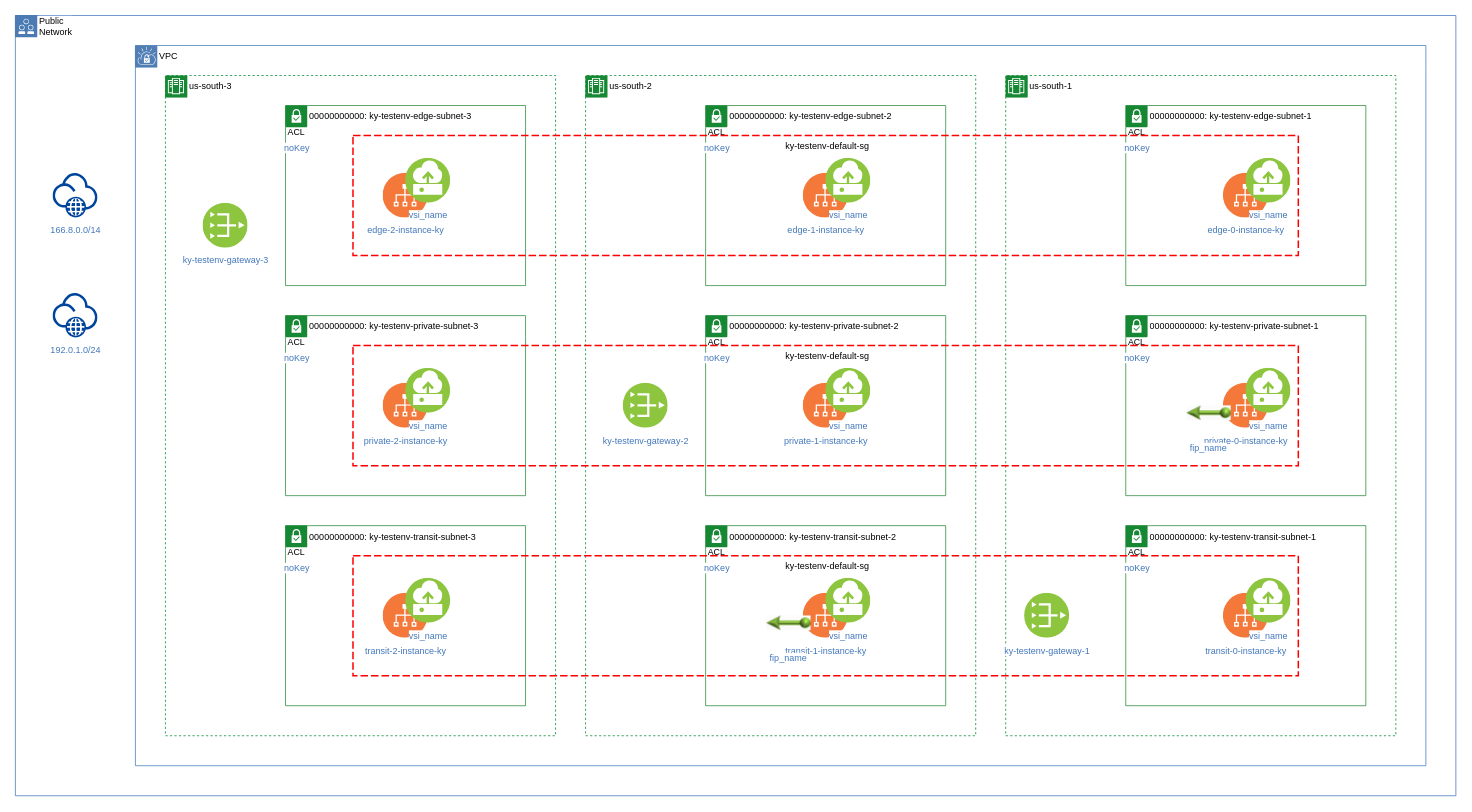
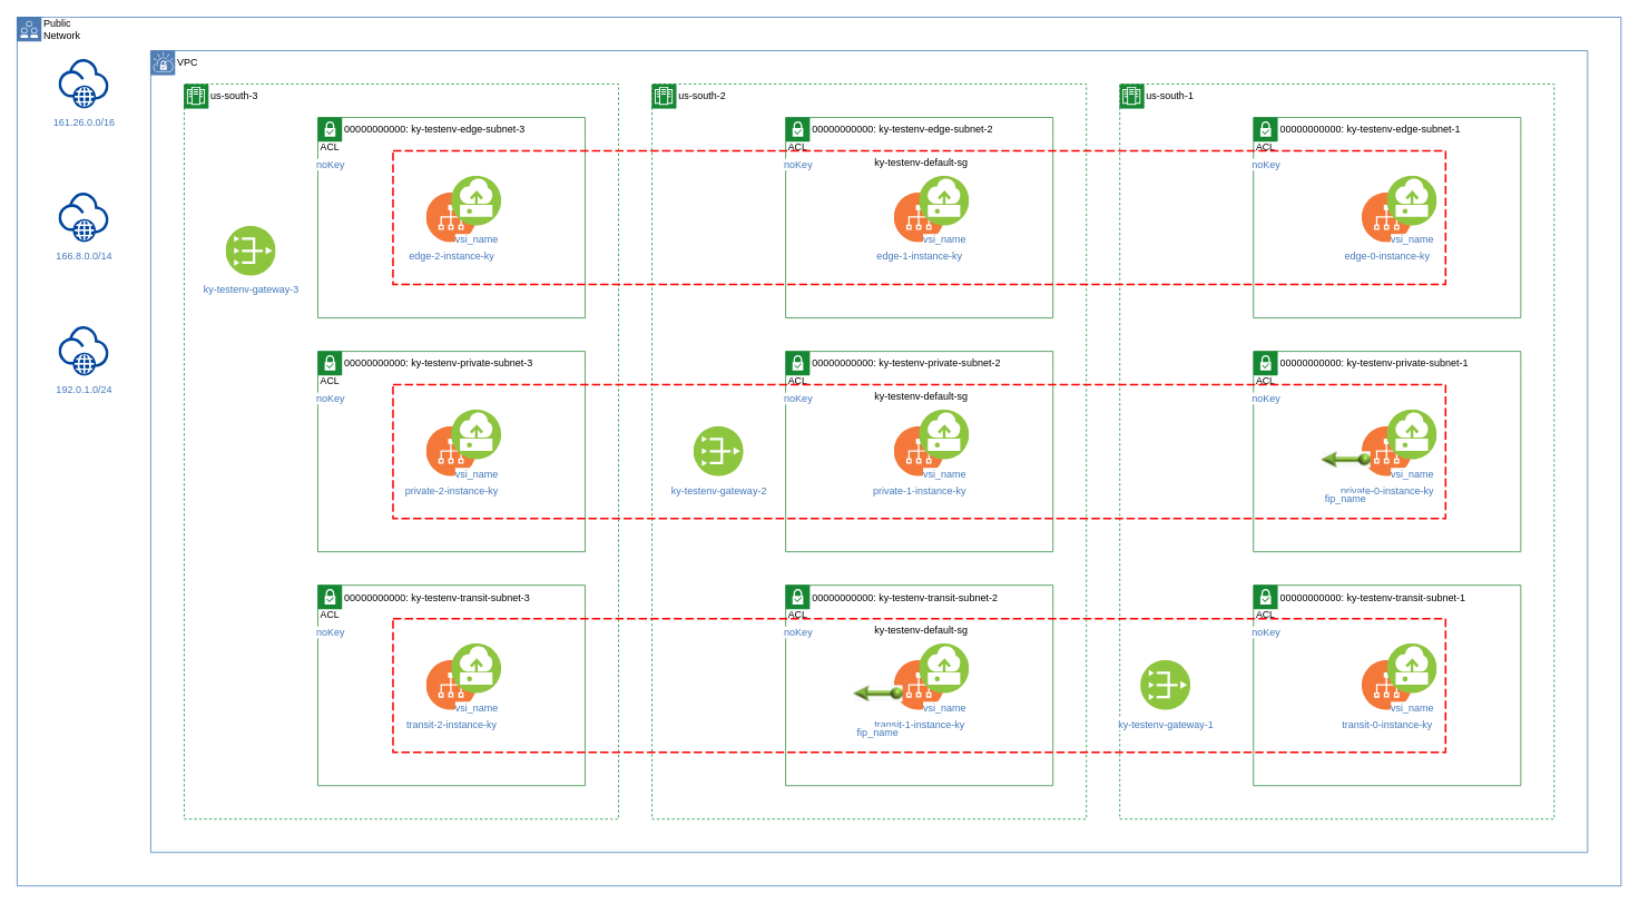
  <mxCell id="0" />
  <mxCell id="1" parent="0" />
  <mxCell id="2" value="Icons" style="" parent="0" />
  <mxCell id="3" value="" style="swimlane;fontStyle=0;horizontal=1;collapsible=0;startSize=28;swimlaneLine=0;swimlaneFillColor=none;fillColor=none;rounded=0;whiteSpace=wrap;html=1;absoluteArcSize=1;arcSize=0;strokeColor=#4376BB;verticalAlign=top;align=left;spacingLeft=5;dashed=0;strokeWidth=1;container=1;" parent="1" vertex="1"><mxGeometry width="1920" height="1040" x="20" y="20" as="geometry" /></mxCell>
  <mxCell id="4" value="Public&lt;br&gt;Network" style="aspect=fixed;perimeter=ellipsePerimeter;html=1;align=left;shadow=0;dashed=0;labelBackgroundColor=none;fontSize=12;spacingTop=0;image;image=img/lib/ibm/vpc/PublicTag.svg;part=1;labelPosition=right;verticalLabelPosition=middle;verticalAlign=middle;" parent="3" vertex="1"><mxGeometry width="30" height="30" as="geometry" /></mxCell>
+ <mxCell id="5" value="161.26.0.0/16" style="aspect=fixed;perimeter=ellipsePerimeter;html=1;align=center;shadow=0;dashed=0;fontColor=#4277BB;labelBackgroundColor=#ffffff;fontSize=12;spacingTop=3;image;image=img/lib/ibm/vpc/Internet.svg;" parent="3" vertex="1"><mxGeometry width="60" height="60" x="50" y="50" as="geometry" /></mxCell>
  <mxCell id="6" value="166.8.0.0/14" style="aspect=fixed;perimeter=ellipsePerimeter;html=1;align=center;shadow=0;dashed=0;fontColor=#4277BB;labelBackgroundColor=#ffffff;fontSize=12;spacingTop=3;image;image=img/lib/ibm/vpc/Internet.svg;" parent="3" vertex="1"><mxGeometry width="60" height="60" x="50" y="210" as="geometry" /></mxCell>
  <mxCell id="7" value="192.0.1.0/24" style="aspect=fixed;perimeter=ellipsePerimeter;html=1;align=center;shadow=0;dashed=0;fontColor=#4277BB;labelBackgroundColor=#ffffff;fontSize=12;spacingTop=3;image;image=img/lib/ibm/vpc/Internet.svg;" parent="3" vertex="1"><mxGeometry width="60" height="60" x="50" y="370" as="geometry" /></mxCell>
  <mxCell id="8" value="VPC" style="swimlane;fontStyle=0;horizontal=1;collapsible=0;startSize=28;swimlaneLine=0;swimlaneFillColor=none;fillColor=none;rounded=0;whiteSpace=wrap;html=1;absoluteArcSize=1;arcSize=12;strokeColor=#417CB9;verticalAlign=top;align=left;spacingLeft=30;spacingTop=1;dashed=0;strokeWidth=1;" parent="3" vertex="1"><mxGeometry width="1720" height="960" x="160" y="40" as="geometry" /></mxCell>
  <mxCell id="9" value="" style="aspect=fixed;perimeter=ellipsePerimeter;html=1;align=center;shadow=0;dashed=0;fontColor=#4277BB;labelBackgroundColor=#ffffff;fontSize=12;spacingTop=3;image;image=img/lib/ibm/vpc/VPCTag.svg;part=1;" parent="8" vertex="1"><mxGeometry width="30" height="30" as="geometry" /></mxCell>
  <mxCell id="10" value="us-south-3" style="swimlane;fontStyle=0;horizontal=1;collapsible=0;startSize=28;swimlaneLine=0;swimlaneFillColor=none;fillColor=none;rounded=0;whiteSpace=wrap;html=1;absoluteArcSize=1;arcSize=0;strokeColor=#00882B;verticalAlign=top;align=left;spacingLeft=30;dashed=1;strokeWidth=1;container=1;" parent="8" vertex="1"><mxGeometry width="520" height="880" x="40" y="40" as="geometry" /></mxCell>
  <mxCell id="11" value="" style="aspect=fixed;perimeter=ellipsePerimeter;html=1;align=center;shadow=0;dashed=0;fontColor=#4277BB;labelBackgroundColor=#ffffff;fontSize=12;spacingTop=3;image;image=img/lib/ibm/vpc/ZoneTag.svg;part=1;" parent="10" vertex="1"><mxGeometry width="30" height="30" as="geometry" /></mxCell>
  <mxCell id="12" value="00000000000: ky-testenv-transit-subnet-3" style="swimlane;fontStyle=0;horizontal=1;collapsible=0;startSize=28;swimlaneLine=0;swimlaneFillColor=none;fillColor=none;rounded=0;whiteSpace=wrap;html=1;absoluteArcSize=1;arcSize=12;strokeColor=#2A8838;verticalAlign=top;align=left;spacingLeft=30;spacingTop=1;dashed=0;strokeWidth=1;" parent="10" vertex="1"><mxGeometry width="320" height="240" x="160" y="600" as="geometry" /></mxCell>
  <mxCell id="13" value="noKey" style="aspect=fixed;perimeter=ellipsePerimeter;html=1;align=center;shadow=0;dashed=0;fontColor=#4277BB;labelBackgroundColor=#ffffff;fontSize=12;spacingTop=3;image;image=img/lib/ibm/vpc/SubnetTag.svg;part=1;" parent="12" vertex="1"><mxGeometry width="30" height="40" as="geometry" /></mxCell>
  <mxCell id="14" value="transit-2-instance-ky" style="aspect=fixed;perimeter=ellipsePerimeter;html=1;align=center;shadow=0;dashed=0;fontColor=#4277BB;labelBackgroundColor=#ffffff;fontSize=12;spacingTop=3;image;image=img/lib/ibm/devops/release_management.svg;" parent="12" vertex="1"><mxGeometry width="60" height="60" x="130" y="90" as="geometry" /></mxCell>
  <mxCell id="15" value="vsi_name" style="aspect=fixed;perimeter=ellipsePerimeter;html=1;align=center;shadow=0;dashed=0;fontColor=#4277BB;labelBackgroundColor=#ffffff;fontSize=12;spacingTop=3;image;image=img/lib/ibm/vpc/Instance.svg;" parent="14" vertex="1"><mxGeometry x="30" y="-20" width="60" height="60" as="geometry" /></mxCell>
  <mxCell id="16" value="00000000000: ky-testenv-edge-subnet-3" style="swimlane;fontStyle=0;horizontal=1;collapsible=0;startSize=28;swimlaneLine=0;swimlaneFillColor=none;fillColor=none;rounded=0;whiteSpace=wrap;html=1;absoluteArcSize=1;arcSize=12;strokeColor=#2A8838;verticalAlign=top;align=left;spacingLeft=30;spacingTop=1;dashed=0;strokeWidth=1;" parent="10" vertex="1"><mxGeometry width="320" height="240" x="160" y="40" as="geometry" /></mxCell>
  <mxCell id="17" value="noKey" style="aspect=fixed;perimeter=ellipsePerimeter;html=1;align=center;shadow=0;dashed=0;fontColor=#4277BB;labelBackgroundColor=#ffffff;fontSize=12;spacingTop=3;image;image=img/lib/ibm/vpc/SubnetTag.svg;part=1;" parent="16" vertex="1"><mxGeometry width="30" height="40" as="geometry" /></mxCell>
  <mxCell id="18" value="edge-2-instance-ky" style="aspect=fixed;perimeter=ellipsePerimeter;html=1;align=center;shadow=0;dashed=0;fontColor=#4277BB;labelBackgroundColor=#ffffff;fontSize=12;spacingTop=3;image;image=img/lib/ibm/devops/release_management.svg;" parent="16" vertex="1"><mxGeometry width="60" height="60" x="130" y="90" as="geometry" /></mxCell>
  <mxCell id="19" value="vsi_name" style="aspect=fixed;perimeter=ellipsePerimeter;html=1;align=center;shadow=0;dashed=0;fontColor=#4277BB;labelBackgroundColor=#ffffff;fontSize=12;spacingTop=3;image;image=img/lib/ibm/vpc/Instance.svg;" parent="18" vertex="1"><mxGeometry x="30" y="-20" width="60" height="60" as="geometry" /></mxCell>
  <mxCell id="20" value="00000000000: ky-testenv-private-subnet-3" style="swimlane;fontStyle=0;horizontal=1;collapsible=0;startSize=28;swimlaneLine=0;swimlaneFillColor=none;fillColor=none;rounded=0;whiteSpace=wrap;html=1;absoluteArcSize=1;arcSize=12;strokeColor=#2A8838;verticalAlign=top;align=left;spacingLeft=30;spacingTop=1;dashed=0;strokeWidth=1;" parent="10" vertex="1"><mxGeometry width="320" height="240" x="160" y="320" as="geometry" /></mxCell>
  <mxCell id="21" value="noKey" style="aspect=fixed;perimeter=ellipsePerimeter;html=1;align=center;shadow=0;dashed=0;fontColor=#4277BB;labelBackgroundColor=#ffffff;fontSize=12;spacingTop=3;image;image=img/lib/ibm/vpc/SubnetTag.svg;part=1;" parent="20" vertex="1"><mxGeometry width="30" height="40" as="geometry" /></mxCell>
  <mxCell id="22" value="private-2-instance-ky" style="aspect=fixed;perimeter=ellipsePerimeter;html=1;align=center;shadow=0;dashed=0;fontColor=#4277BB;labelBackgroundColor=#ffffff;fontSize=12;spacingTop=3;image;image=img/lib/ibm/devops/release_management.svg;" parent="20" vertex="1"><mxGeometry width="60" height="60" x="130" y="90" as="geometry" /></mxCell>
  <mxCell id="23" value="vsi_name" style="aspect=fixed;perimeter=ellipsePerimeter;html=1;align=center;shadow=0;dashed=0;fontColor=#4277BB;labelBackgroundColor=#ffffff;fontSize=12;spacingTop=3;image;image=img/lib/ibm/vpc/Instance.svg;" parent="22" vertex="1"><mxGeometry x="30" y="-20" width="60" height="60" as="geometry" /></mxCell>
  <mxCell id="24" value="ky-testenv-gateway-3" style="aspect=fixed;perimeter=ellipsePerimeter;html=1;align=center;shadow=0;dashed=0;fontColor=#4277BB;labelBackgroundColor=#ffffff;fontSize=12;spacingTop=3;image;image=img/lib/ibm/vpc/PublicGateway.svg;" parent="10" vertex="1"><mxGeometry x="50" y="170" width="60" height="60" as="geometry" /></mxCell>
  <mxCell id="25" value="us-south-2" style="swimlane;fontStyle=0;horizontal=1;collapsible=0;startSize=28;swimlaneLine=0;swimlaneFillColor=none;fillColor=none;rounded=0;whiteSpace=wrap;html=1;absoluteArcSize=1;arcSize=0;strokeColor=#00882B;verticalAlign=top;align=left;spacingLeft=30;dashed=1;strokeWidth=1;container=1;" parent="8" vertex="1"><mxGeometry width="520" height="880" x="600" y="40" as="geometry" /></mxCell>
  <mxCell id="26" value="" style="aspect=fixed;perimeter=ellipsePerimeter;html=1;align=center;shadow=0;dashed=0;fontColor=#4277BB;labelBackgroundColor=#ffffff;fontSize=12;spacingTop=3;image;image=img/lib/ibm/vpc/ZoneTag.svg;part=1;" parent="25" vertex="1"><mxGeometry width="30" height="30" as="geometry" /></mxCell>
  <mxCell id="27" value="00000000000: ky-testenv-transit-subnet-2" style="swimlane;fontStyle=0;horizontal=1;collapsible=0;startSize=28;swimlaneLine=0;swimlaneFillColor=none;fillColor=none;rounded=0;whiteSpace=wrap;html=1;absoluteArcSize=1;arcSize=12;strokeColor=#2A8838;verticalAlign=top;align=left;spacingLeft=30;spacingTop=1;dashed=0;strokeWidth=1;" parent="25" vertex="1"><mxGeometry width="320" height="240" x="160" y="600" as="geometry" /></mxCell>
  <mxCell id="28" value="noKey" style="aspect=fixed;perimeter=ellipsePerimeter;html=1;align=center;shadow=0;dashed=0;fontColor=#4277BB;labelBackgroundColor=#ffffff;fontSize=12;spacingTop=3;image;image=img/lib/ibm/vpc/SubnetTag.svg;part=1;" parent="27" vertex="1"><mxGeometry width="30" height="40" as="geometry" /></mxCell>
  <mxCell id="29" value="transit-1-instance-ky" style="aspect=fixed;perimeter=ellipsePerimeter;html=1;align=center;shadow=0;dashed=0;fontColor=#4277BB;labelBackgroundColor=#ffffff;fontSize=12;spacingTop=3;image;image=img/lib/ibm/devops/release_management.svg;" parent="27" vertex="1"><mxGeometry width="60" height="60" x="130" y="90" as="geometry" /></mxCell>
  <mxCell id="30" value="vsi_name" style="aspect=fixed;perimeter=ellipsePerimeter;html=1;align=center;shadow=0;dashed=0;fontColor=#4277BB;labelBackgroundColor=#ffffff;fontSize=12;spacingTop=3;image;image=img/lib/ibm/vpc/Instance.svg;" parent="29" vertex="1"><mxGeometry x="30" y="-20" width="60" height="60" as="geometry" /></mxCell>
  <mxCell id="31" value="fip_name" style="aspect=fixed;perimeter=ellipsePerimeter;html=1;align=center;shadow=0;dashed=0;fontColor=#4277BB;labelBackgroundColor=#ffffff;fontSize=12;spacingTop=3;image;image=img/lib/ibm/vpc/FloatingIP.svg;flipH=1;" parent="29" vertex="1"><mxGeometry x="-50" y="10" width="60" height="60" as="geometry" /></mxCell>
  <mxCell id="32" value="00000000000: ky-testenv-edge-subnet-2" style="swimlane;fontStyle=0;horizontal=1;collapsible=0;startSize=28;swimlaneLine=0;swimlaneFillColor=none;fillColor=none;rounded=0;whiteSpace=wrap;html=1;absoluteArcSize=1;arcSize=12;strokeColor=#2A8838;verticalAlign=top;align=left;spacingLeft=30;spacingTop=1;dashed=0;strokeWidth=1;" parent="25" vertex="1"><mxGeometry width="320" height="240" x="160" y="40" as="geometry" /></mxCell>
  <mxCell id="33" value="noKey" style="aspect=fixed;perimeter=ellipsePerimeter;html=1;align=center;shadow=0;dashed=0;fontColor=#4277BB;labelBackgroundColor=#ffffff;fontSize=12;spacingTop=3;image;image=img/lib/ibm/vpc/SubnetTag.svg;part=1;" parent="32" vertex="1"><mxGeometry width="30" height="40" as="geometry" /></mxCell>
  <mxCell id="34" value="edge-1-instance-ky" style="aspect=fixed;perimeter=ellipsePerimeter;html=1;align=center;shadow=0;dashed=0;fontColor=#4277BB;labelBackgroundColor=#ffffff;fontSize=12;spacingTop=3;image;image=img/lib/ibm/devops/release_management.svg;" parent="32" vertex="1"><mxGeometry width="60" height="60" x="130" y="90" as="geometry" /></mxCell>
  <mxCell id="35" value="vsi_name" style="aspect=fixed;perimeter=ellipsePerimeter;html=1;align=center;shadow=0;dashed=0;fontColor=#4277BB;labelBackgroundColor=#ffffff;fontSize=12;spacingTop=3;image;image=img/lib/ibm/vpc/Instance.svg;" parent="34" vertex="1"><mxGeometry x="30" y="-20" width="60" height="60" as="geometry" /></mxCell>
  <mxCell id="36" value="00000000000: ky-testenv-private-subnet-2" style="swimlane;fontStyle=0;horizontal=1;collapsible=0;startSize=28;swimlaneLine=0;swimlaneFillColor=none;fillColor=none;rounded=0;whiteSpace=wrap;html=1;absoluteArcSize=1;arcSize=12;strokeColor=#2A8838;verticalAlign=top;align=left;spacingLeft=30;spacingTop=1;dashed=0;strokeWidth=1;" parent="25" vertex="1"><mxGeometry width="320" height="240" x="160" y="320" as="geometry" /></mxCell>
  <mxCell id="37" value="noKey" style="aspect=fixed;perimeter=ellipsePerimeter;html=1;align=center;shadow=0;dashed=0;fontColor=#4277BB;labelBackgroundColor=#ffffff;fontSize=12;spacingTop=3;image;image=img/lib/ibm/vpc/SubnetTag.svg;part=1;" parent="36" vertex="1"><mxGeometry width="30" height="40" as="geometry" /></mxCell>
  <mxCell id="38" value="private-1-instance-ky" style="aspect=fixed;perimeter=ellipsePerimeter;html=1;align=center;shadow=0;dashed=0;fontColor=#4277BB;labelBackgroundColor=#ffffff;fontSize=12;spacingTop=3;image;image=img/lib/ibm/devops/release_management.svg;" parent="36" vertex="1"><mxGeometry width="60" height="60" x="130" y="90" as="geometry" /></mxCell>
  <mxCell id="39" value="vsi_name" style="aspect=fixed;perimeter=ellipsePerimeter;html=1;align=center;shadow=0;dashed=0;fontColor=#4277BB;labelBackgroundColor=#ffffff;fontSize=12;spacingTop=3;image;image=img/lib/ibm/vpc/Instance.svg;" parent="38" vertex="1"><mxGeometry x="30" y="-20" width="60" height="60" as="geometry" /></mxCell>
  <mxCell id="40" value="ky-testenv-gateway-2" style="aspect=fixed;perimeter=ellipsePerimeter;html=1;align=center;shadow=0;dashed=0;fontColor=#4277BB;labelBackgroundColor=#ffffff;fontSize=12;spacingTop=3;image;image=img/lib/ibm/vpc/PublicGateway.svg;" parent="25" vertex="1"><mxGeometry width="60" height="60" x="50" y="410" as="geometry" /></mxCell>
  <mxCell id="41" value="us-south-1" style="swimlane;fontStyle=0;horizontal=1;collapsible=0;startSize=28;swimlaneLine=0;swimlaneFillColor=none;fillColor=none;rounded=0;whiteSpace=wrap;html=1;absoluteArcSize=1;arcSize=0;strokeColor=#00882B;verticalAlign=top;align=left;spacingLeft=30;dashed=1;strokeWidth=1;container=1;" parent="8" vertex="1"><mxGeometry width="520" height="880" x="1160" y="40" as="geometry" /></mxCell>
  <mxCell id="42" value="" style="aspect=fixed;perimeter=ellipsePerimeter;html=1;align=center;shadow=0;dashed=0;fontColor=#4277BB;labelBackgroundColor=#ffffff;fontSize=12;spacingTop=3;image;image=img/lib/ibm/vpc/ZoneTag.svg;part=1;" parent="41" vertex="1"><mxGeometry width="30" height="30" as="geometry" /></mxCell>
  <mxCell id="43" value="00000000000: ky-testenv-private-subnet-1" style="swimlane;fontStyle=0;horizontal=1;collapsible=0;startSize=28;swimlaneLine=0;swimlaneFillColor=none;fillColor=none;rounded=0;whiteSpace=wrap;html=1;absoluteArcSize=1;arcSize=12;strokeColor=#2A8838;verticalAlign=top;align=left;spacingLeft=30;spacingTop=1;dashed=0;strokeWidth=1;" parent="41" vertex="1"><mxGeometry width="320" height="240" x="160" y="320" as="geometry" /></mxCell>
  <mxCell id="44" value="noKey" style="aspect=fixed;perimeter=ellipsePerimeter;html=1;align=center;shadow=0;dashed=0;fontColor=#4277BB;labelBackgroundColor=#ffffff;fontSize=12;spacingTop=3;image;image=img/lib/ibm/vpc/SubnetTag.svg;part=1;" parent="43" vertex="1"><mxGeometry width="30" height="40" as="geometry" /></mxCell>
  <mxCell id="45" value="private-0-instance-ky" style="aspect=fixed;perimeter=ellipsePerimeter;html=1;align=center;shadow=0;dashed=0;fontColor=#4277BB;labelBackgroundColor=#ffffff;fontSize=12;spacingTop=3;image;image=img/lib/ibm/devops/release_management.svg;" parent="43" vertex="1"><mxGeometry width="60" height="60" x="130" y="90" as="geometry" /></mxCell>
  <mxCell id="46" value="vsi_name" style="aspect=fixed;perimeter=ellipsePerimeter;html=1;align=center;shadow=0;dashed=0;fontColor=#4277BB;labelBackgroundColor=#ffffff;fontSize=12;spacingTop=3;image;image=img/lib/ibm/vpc/Instance.svg;" parent="45" vertex="1"><mxGeometry x="30" y="-20" width="60" height="60" as="geometry" /></mxCell>
  <mxCell id="47" value="fip_name" style="aspect=fixed;perimeter=ellipsePerimeter;html=1;align=center;shadow=0;dashed=0;fontColor=#4277BB;labelBackgroundColor=#ffffff;fontSize=12;spacingTop=3;image;image=img/lib/ibm/vpc/FloatingIP.svg;flipH=1;" parent="45" vertex="1"><mxGeometry x="-50" y="10" width="60" height="60" as="geometry" /></mxCell>
  <mxCell id="48" value="00000000000: ky-testenv-edge-subnet-1" style="swimlane;fontStyle=0;horizontal=1;collapsible=0;startSize=28;swimlaneLine=0;swimlaneFillColor=none;fillColor=none;rounded=0;whiteSpace=wrap;html=1;absoluteArcSize=1;arcSize=12;strokeColor=#2A8838;verticalAlign=top;align=left;spacingLeft=30;spacingTop=1;dashed=0;strokeWidth=1;" parent="41" vertex="1"><mxGeometry width="320" height="240" x="160" y="40" as="geometry" /></mxCell>
  <mxCell id="49" value="noKey" style="aspect=fixed;perimeter=ellipsePerimeter;html=1;align=center;shadow=0;dashed=0;fontColor=#4277BB;labelBackgroundColor=#ffffff;fontSize=12;spacingTop=3;image;image=img/lib/ibm/vpc/SubnetTag.svg;part=1;" parent="48" vertex="1"><mxGeometry width="30" height="40" as="geometry" /></mxCell>
  <mxCell id="50" value="edge-0-instance-ky" style="aspect=fixed;perimeter=ellipsePerimeter;html=1;align=center;shadow=0;dashed=0;fontColor=#4277BB;labelBackgroundColor=#ffffff;fontSize=12;spacingTop=3;image;image=img/lib/ibm/devops/release_management.svg;" parent="48" vertex="1"><mxGeometry width="60" height="60" x="130" y="90" as="geometry" /></mxCell>
  <mxCell id="51" value="vsi_name" style="aspect=fixed;perimeter=ellipsePerimeter;html=1;align=center;shadow=0;dashed=0;fontColor=#4277BB;labelBackgroundColor=#ffffff;fontSize=12;spacingTop=3;image;image=img/lib/ibm/vpc/Instance.svg;" parent="50" vertex="1"><mxGeometry x="30" y="-20" width="60" height="60" as="geometry" /></mxCell>
  <mxCell id="52" value="00000000000: ky-testenv-transit-subnet-1" style="swimlane;fontStyle=0;horizontal=1;collapsible=0;startSize=28;swimlaneLine=0;swimlaneFillColor=none;fillColor=none;rounded=0;whiteSpace=wrap;html=1;absoluteArcSize=1;arcSize=12;strokeColor=#2A8838;verticalAlign=top;align=left;spacingLeft=30;spacingTop=1;dashed=0;strokeWidth=1;" parent="41" vertex="1"><mxGeometry width="320" height="240" x="160" y="600" as="geometry" /></mxCell>
  <mxCell id="53" value="noKey" style="aspect=fixed;perimeter=ellipsePerimeter;html=1;align=center;shadow=0;dashed=0;fontColor=#4277BB;labelBackgroundColor=#ffffff;fontSize=12;spacingTop=3;image;image=img/lib/ibm/vpc/SubnetTag.svg;part=1;" parent="52" vertex="1"><mxGeometry width="30" height="40" as="geometry" /></mxCell>
  <mxCell id="54" value="transit-0-instance-ky" style="aspect=fixed;perimeter=ellipsePerimeter;html=1;align=center;shadow=0;dashed=0;fontColor=#4277BB;labelBackgroundColor=#ffffff;fontSize=12;spacingTop=3;image;image=img/lib/ibm/devops/release_management.svg;" parent="52" vertex="1"><mxGeometry width="60" height="60" x="130" y="90" as="geometry" /></mxCell>
  <mxCell id="55" value="vsi_name" style="aspect=fixed;perimeter=ellipsePerimeter;html=1;align=center;shadow=0;dashed=0;fontColor=#4277BB;labelBackgroundColor=#ffffff;fontSize=12;spacingTop=3;image;image=img/lib/ibm/vpc/Instance.svg;" parent="54" vertex="1"><mxGeometry x="30" y="-20" width="60" height="60" as="geometry" /></mxCell>
  <mxCell id="56" value="ky-testenv-gateway-1" style="aspect=fixed;perimeter=ellipsePerimeter;html=1;align=center;shadow=0;dashed=0;fontColor=#4277BB;labelBackgroundColor=#ffffff;fontSize=12;spacingTop=3;image;image=img/lib/ibm/vpc/PublicGateway.svg;" parent="41" vertex="1"><mxGeometry x="25" y="690" width="60" height="60" as="geometry" /></mxCell>
  <mxCell id="57" value="ky-testenv-default-sg" style="rounded=0;whiteSpace=wrap;html=1;absoluteArcSize=1;arcSize=0;strokeColor=#FD0000;fillColor=none;verticalAlign=top;align=center;spacingLeft=5;dashed=1;dashPattern=5 2;labelPosition=center;verticalLabelPosition=middle;strokeWidth=2;" parent="8" vertex="1"><mxGeometry width="1260" height="160" x="290" y="120" as="geometry" /></mxCell>
  <mxCell id="58" value="ky-testenv-default-sg" style="rounded=0;whiteSpace=wrap;html=1;absoluteArcSize=1;arcSize=0;strokeColor=#FD0000;fillColor=none;verticalAlign=top;align=center;spacingLeft=5;dashed=1;dashPattern=5 2;labelPosition=center;verticalLabelPosition=middle;strokeWidth=2;" parent="8" vertex="1"><mxGeometry width="1260" height="160" x="290" y="400" as="geometry" /></mxCell>
  <mxCell id="59" value="ky-testenv-default-sg" style="rounded=0;whiteSpace=wrap;html=1;absoluteArcSize=1;arcSize=0;strokeColor=#FD0000;fillColor=none;verticalAlign=top;align=center;spacingLeft=5;dashed=1;dashPattern=5 2;labelPosition=center;verticalLabelPosition=middle;strokeWidth=2;" parent="8" vertex="1"><mxGeometry width="1260" height="160" x="290" y="680" as="geometry" /></mxCell>
